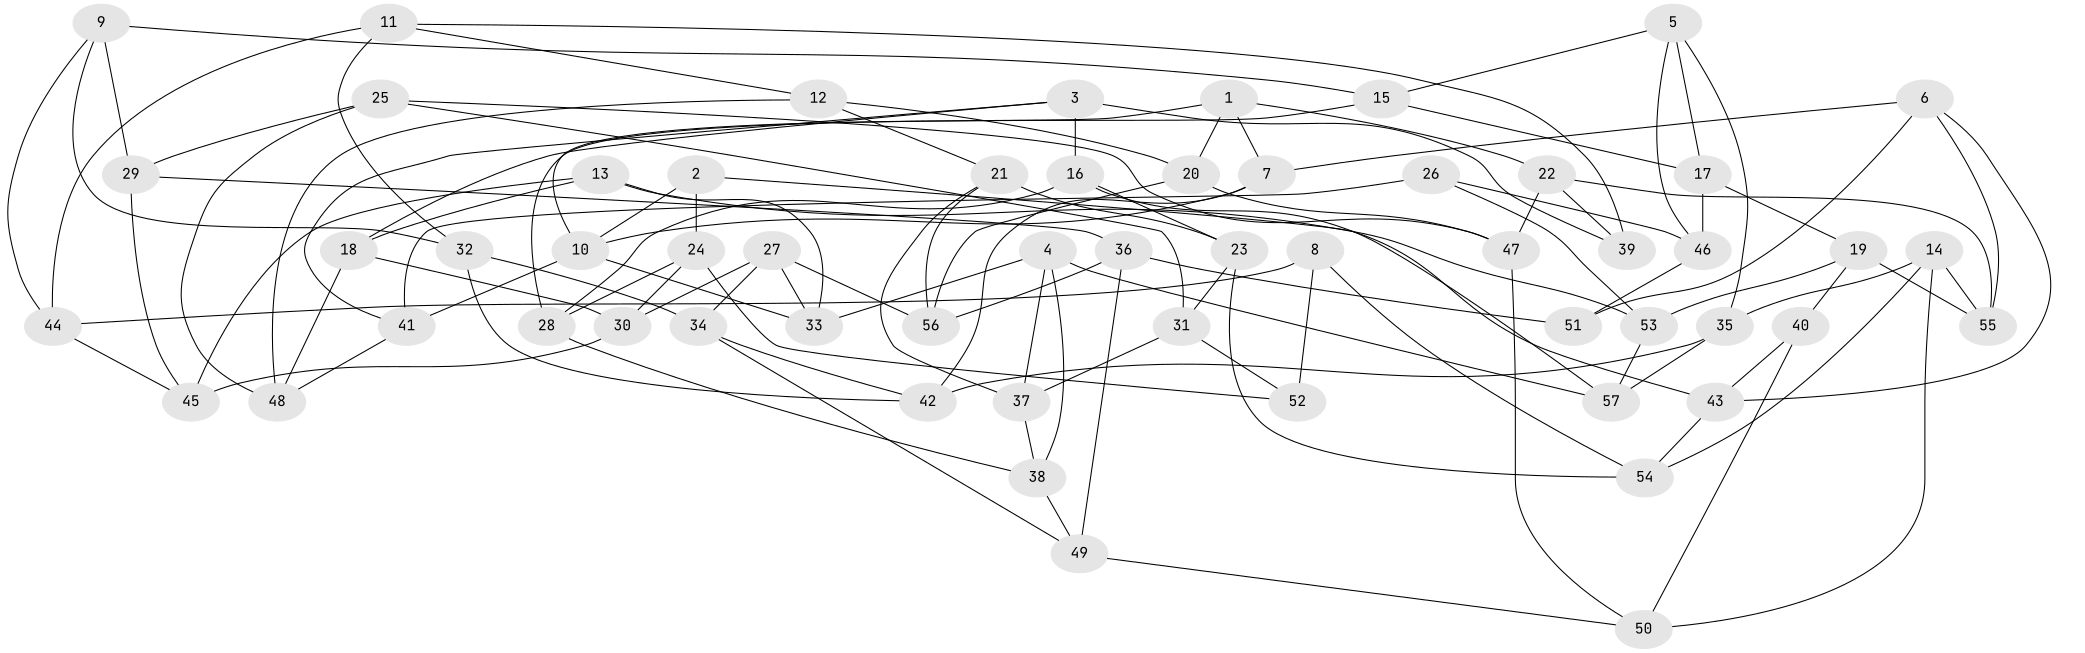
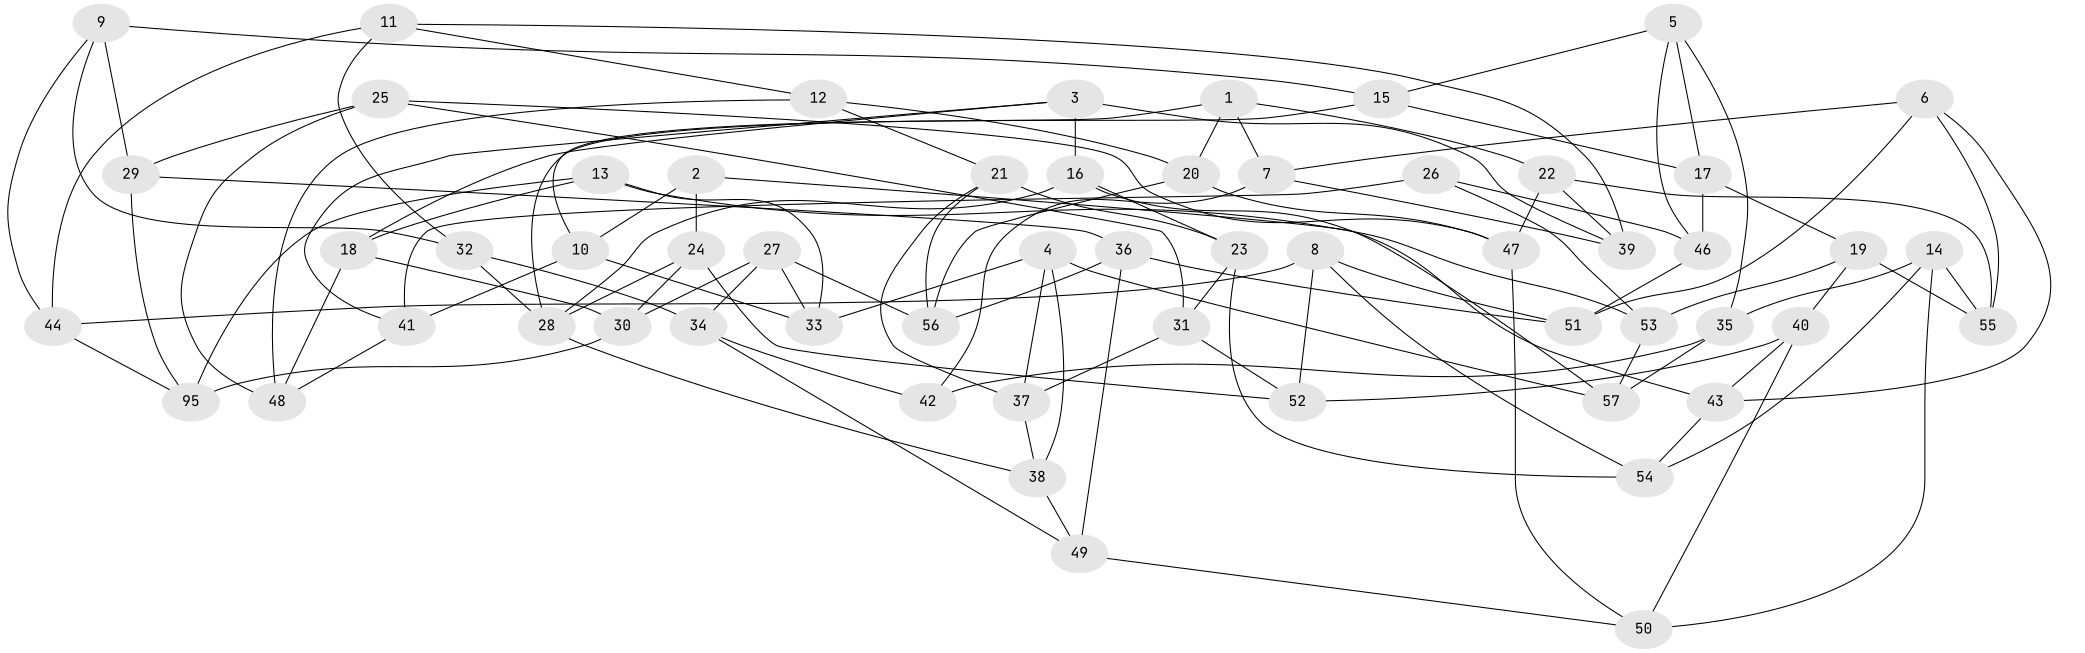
  graph {
    fontname="JetBrains Mono"
    node [color=gray90 fontname="JetBrains Mono" style=filled]
    edge [fontname="JetBrains Mono"]
    1
    7
    10
    20
    22
    39
    42
    41
    33
    47
    56
    55
    2
    24
    43
    52
    28
    30
    26
    46
    53
    54
    3
    16
    18
    57
    23
    48
    4
    37
    38
    49
    5
    15
    17
    35
    19
    51
    6
    8
    44
-   45
+   45 [label=95]
    9
    29
    32
    36
    34
    11
    12
    21
    13
    14
    50
    31
    40
    25
    27
    1 -- 7
    1 -- 10
    1 -- 20
    1 -- 22
-   7 -- 10
+   7 -- 39
    7 -- 42
    10 -- 41
    10 -- 33
    20 -- 47
    20 -- 56
    22 -- 39
    22 -- 47
    22 -- 55
    41 -- 48
    47 -- 50
    2 -- 10
    2 -- 24
    2 -- 43
    24 -- 52
    24 -- 28
    24 -- 30
    43 -- 54
    28 -- 38
    30 -- 45
    26 -- 41
    26 -- 46
    26 -- 53
    46 -- 51
    53 -- 57
    3 -- 39
    3 -- 41
    3 -- 16
    3 -- 18
    16 -- 28
    16 -- 57
    16 -- 23
    18 -- 30
    18 -- 48
    23 -- 54
    23 -- 31
    4 -- 33
    4 -- 57
    4 -- 37
    4 -- 38
    37 -- 38
    38 -- 49
    49 -- 50
    5 -- 46
    5 -- 15
    5 -- 17
    5 -- 35
    15 -- 28
    15 -- 17
    17 -- 46
    17 -- 19
    35 -- 42
    35 -- 57
    19 -- 55
    19 -- 53
    19 -- 40
    6 -- 7
    6 -- 55
    6 -- 43
    6 -- 51
    8 -- 52
    8 -- 54
+   8 -- 51
    8 -- 44
    44 -- 45
    9 -- 15
    9 -- 44
    9 -- 29
    9 -- 32
    29 -- 45
    29 -- 36
-   32 -- 42
+   32 -- 28
    32 -- 34
    36 -- 56
    36 -- 49
    36 -- 51
    34 -- 42
    34 -- 49
    11 -- 39
    11 -- 44
    11 -- 32
    11 -- 12
    12 -- 20
    12 -- 48
    12 -- 21
    21 -- 56
    21 -- 23
    21 -- 37
    13 -- 33
    13 -- 53
    13 -- 18
    13 -- 45
    14 -- 55
    14 -- 54
    14 -- 35
    14 -- 50
    31 -- 52
    31 -- 37
    40 -- 43
+   40 -- 52
    40 -- 50
    25 -- 47
    25 -- 48
    25 -- 29
    25 -- 31
    27 -- 33
    27 -- 56
    27 -- 30
    27 -- 34
  }
